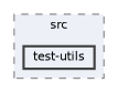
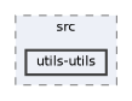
  digraph {
    compound=true
-   n1 [color=grey25 fillcolor="#edf0f7" fontname=Helvetica fontsize=10 height=0.2 label="test-utils" shape=box style="filled,bold" width=0.4]
+   n1 [color=grey25 fillcolor="#edf0f7" fontname=Helvetica fontsize=10 height=0.2 label="utils-utils" shape=box style="filled,bold" width=0.4]
    subgraph cluster_1 {
      bgcolor="#edf0f7"
      fontname=Helvetica
      fontsize=10
      label=src
      pencolor=grey50
      style="filled,dashed"
      n1
    }
  }
